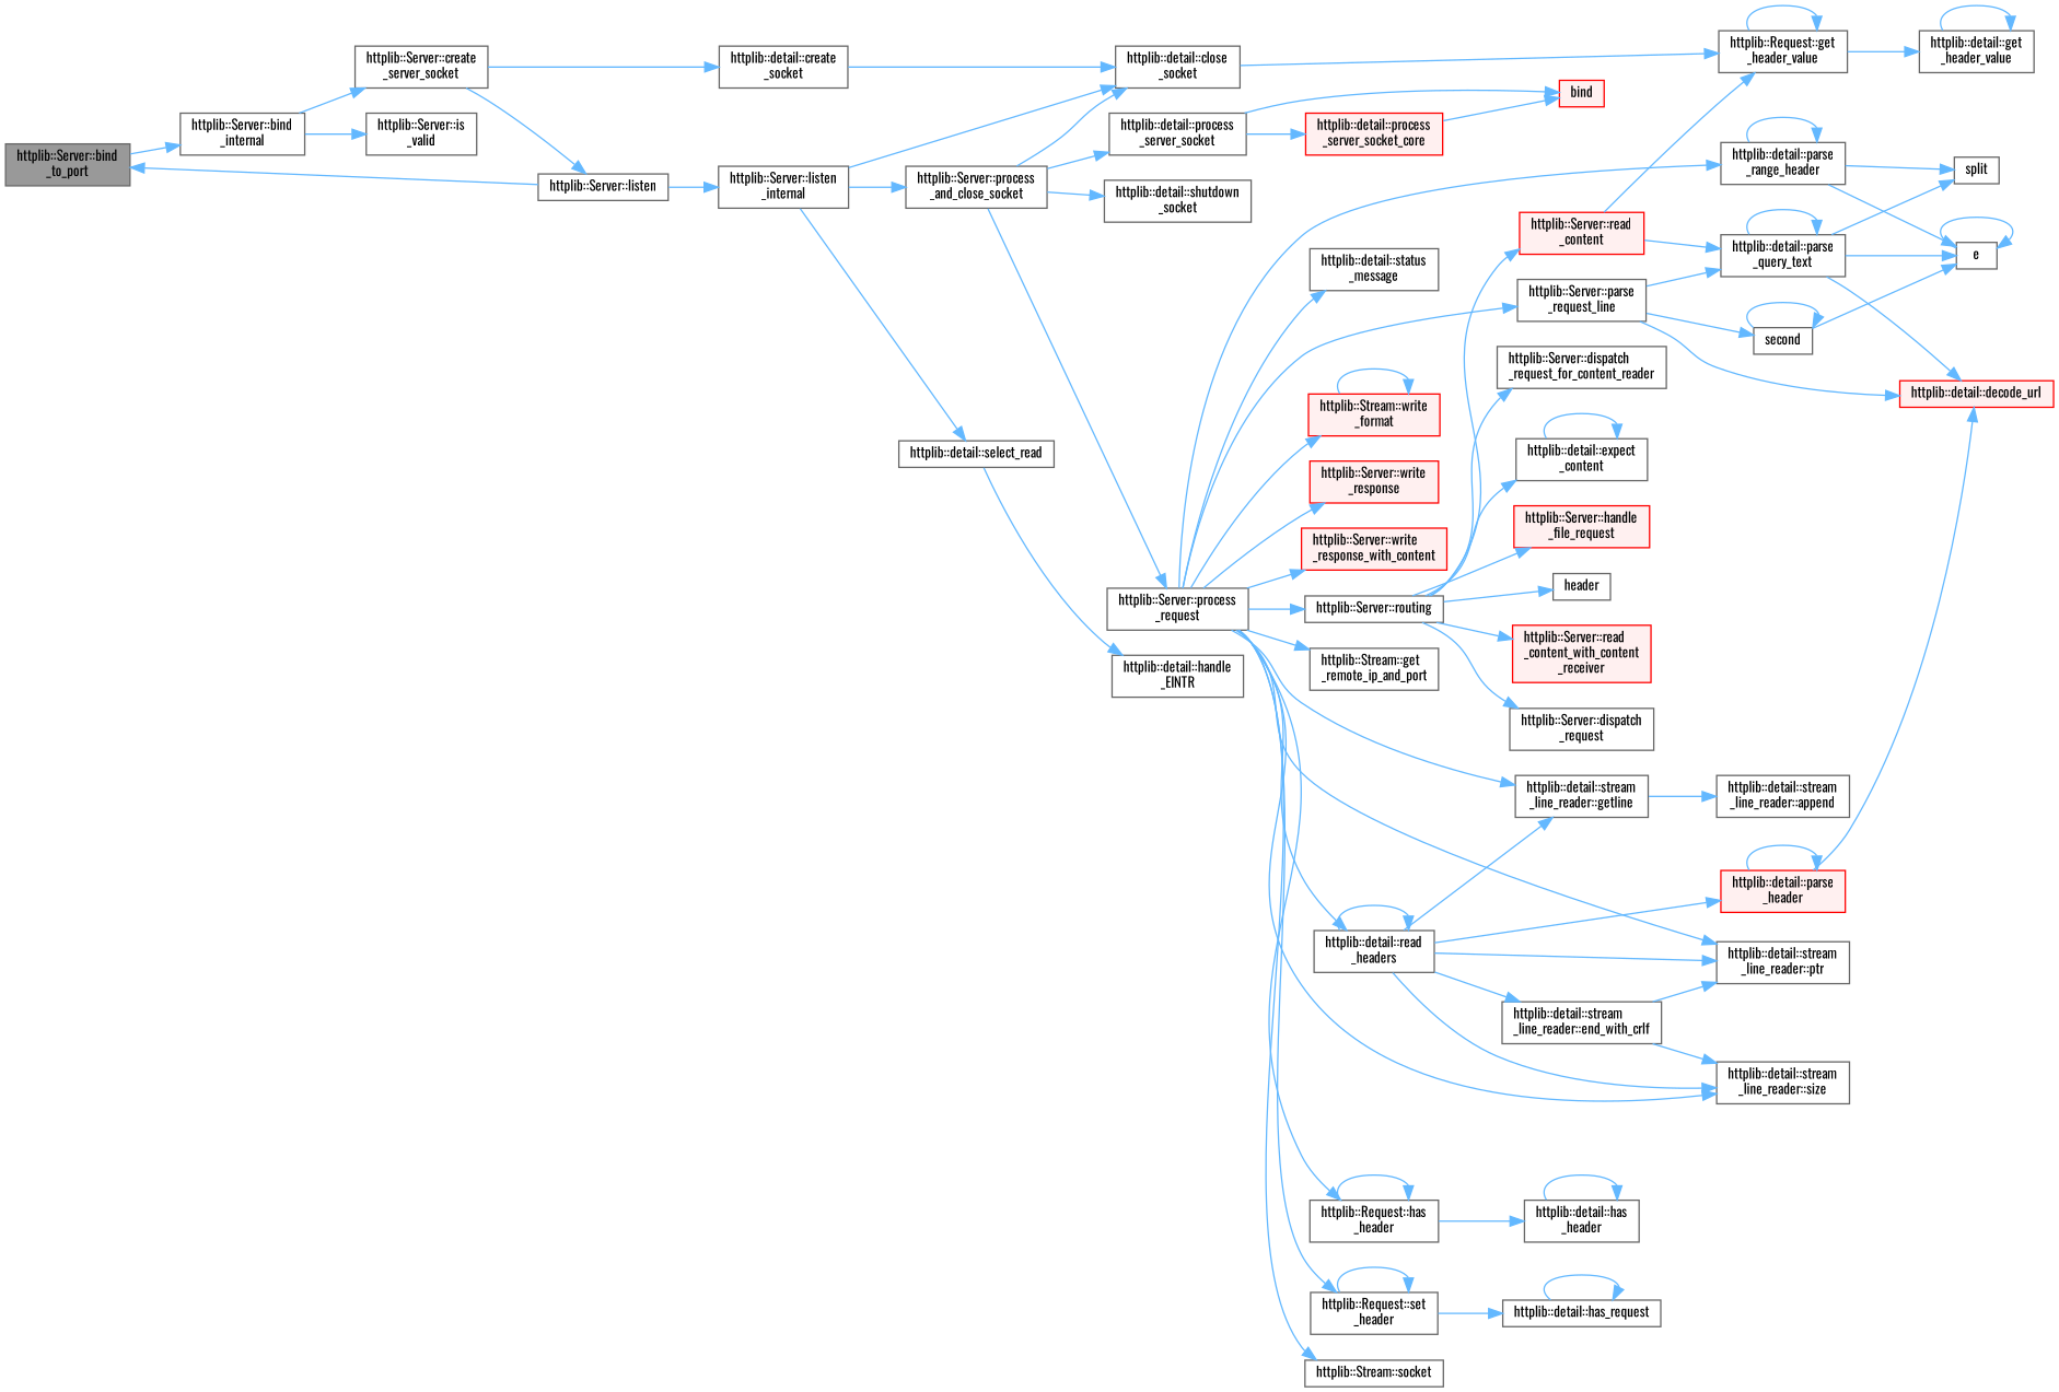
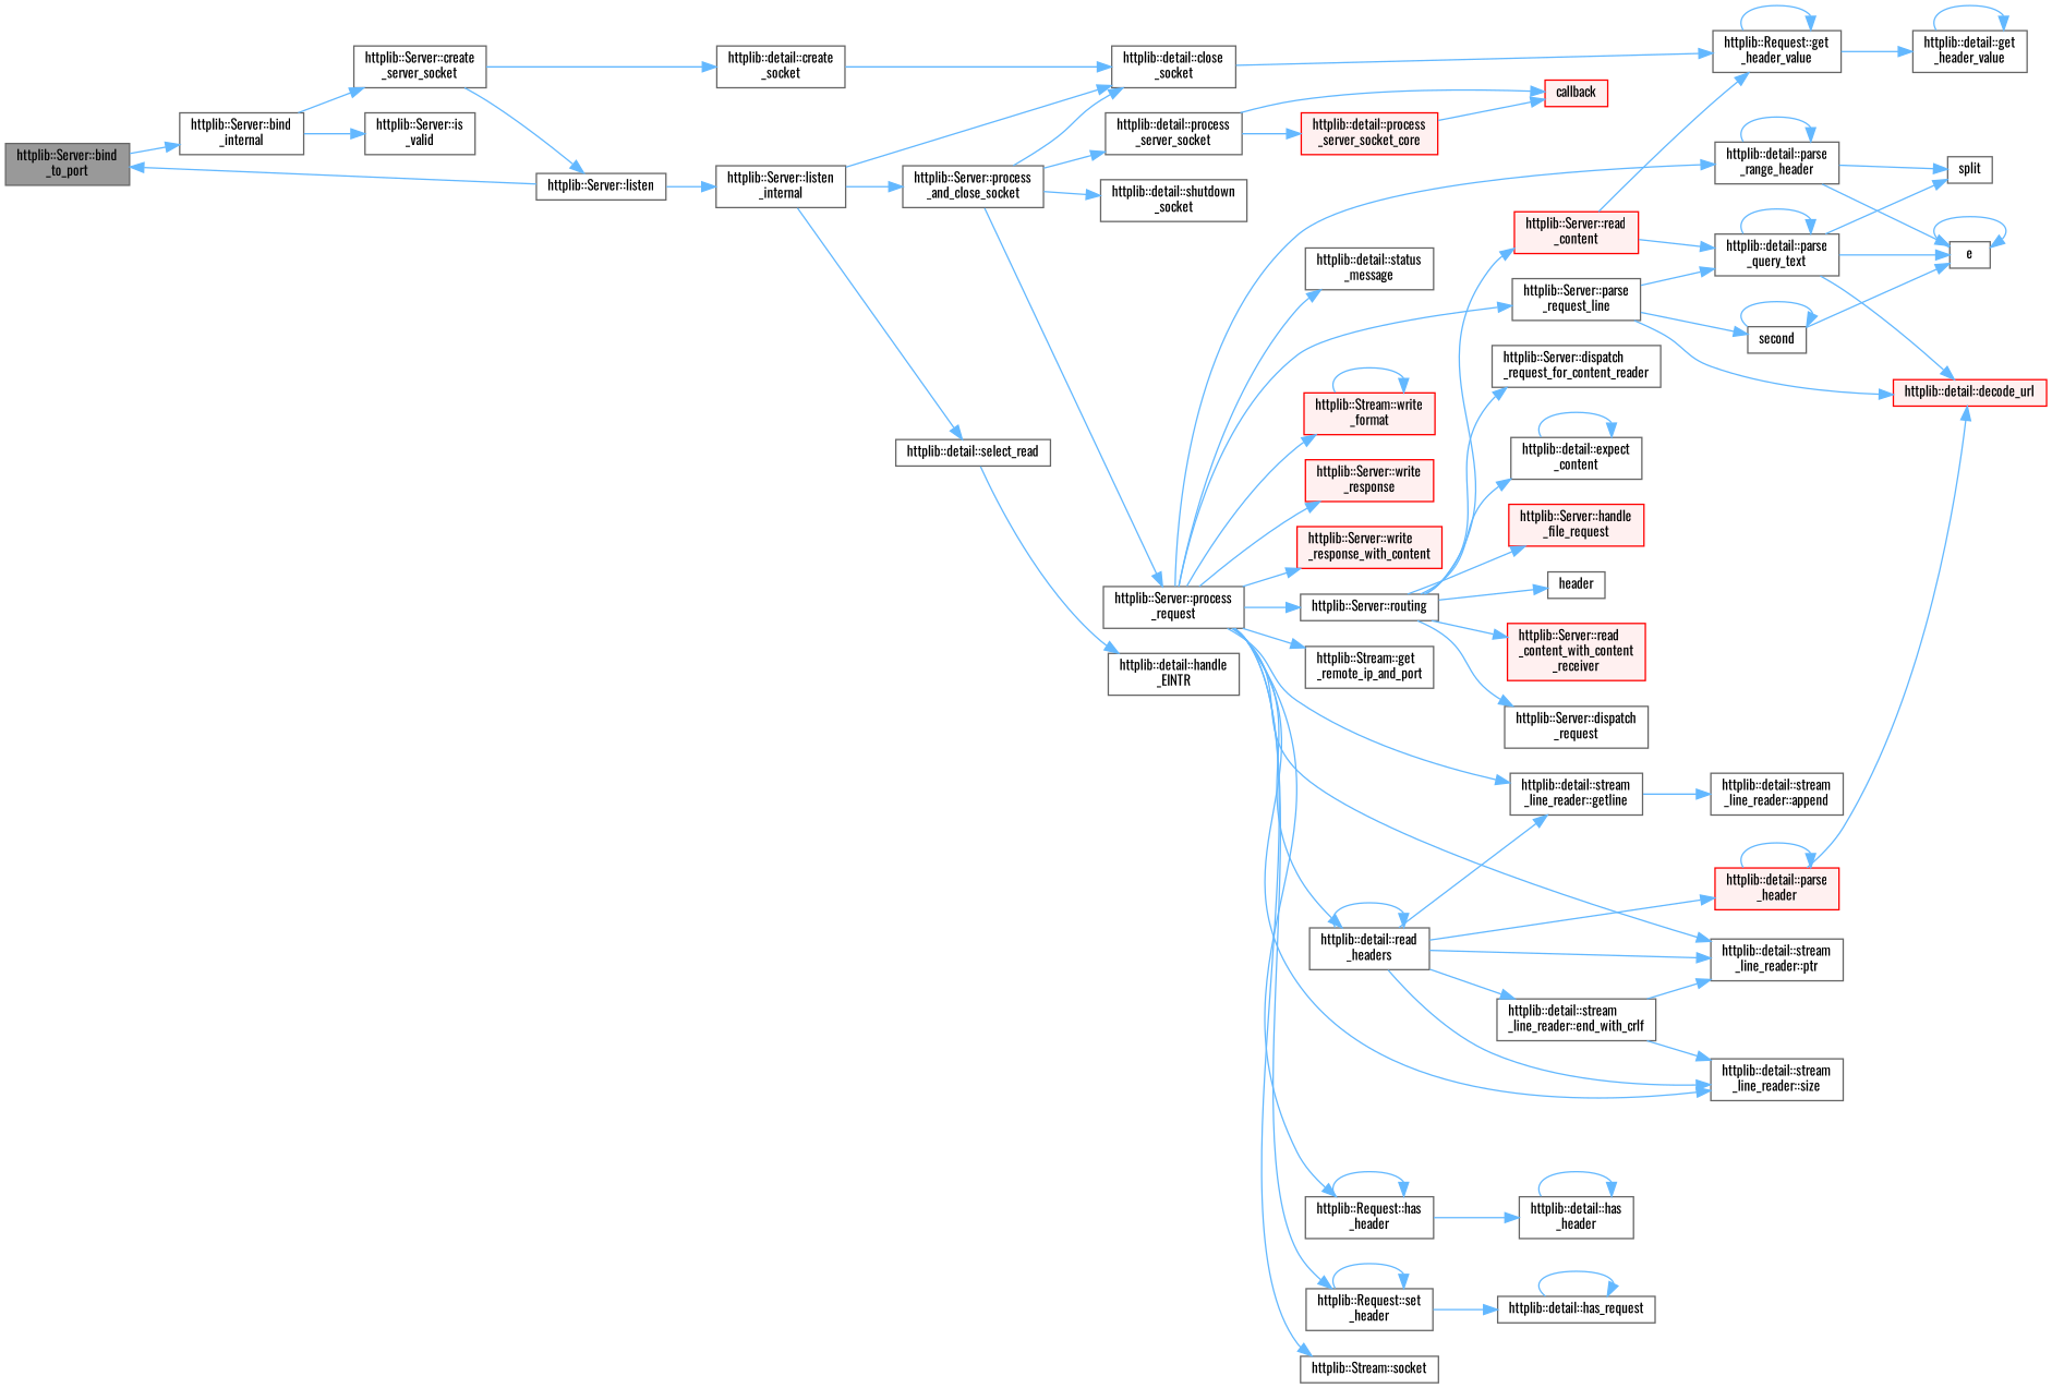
  digraph {
    fontname=Oswald
    rankdir=LR
    node [color=grey40 fillcolor=white fontname=Oswald fontsize=10 shape=box style=filled]
    edge [color=steelblue1 fontname=Oswald fontsize=10 labelfontname=Helvetica labelfontsize=10 style=solid]
    n1 [color=gray40 fillcolor=grey60 fontcolor=black height=0.2 label="httplib::Server::bind\l_to_port" width=0.4]
    n2 [height=0.2 label="httplib::Server::bind\l_internal" width=0.4]
    n3 [height=0.2 label="httplib::Server::create\l_server_socket" width=0.4]
    n4 [height=0.2 label="httplib::Server::is\l_valid" width=0.4]
    n5 [height=0.2 label="httplib::detail::create\l_socket" width=0.4]
    n6 [height=0.2 label="httplib::Server::listen" width=0.4]
    n7 [height=0.2 label="httplib::detail::close\l_socket" width=0.4]
    n8 [height=0.2 label="httplib::Server::listen\l_internal" width=0.4]
    n9 [height=0.2 label="httplib::Request::get\l_header_value" width=0.4]
    n10 [height=0.2 label="httplib::Server::process\l_and_close_socket" width=0.4]
    n11 [height=0.2 label="httplib::detail::select_read" width=0.4]
    n12 [height=0.2 label="httplib::Server::process\l_request" width=0.4]
    n13 [height=0.2 label="httplib::detail::process\l_server_socket" width=0.4]
    n14 [height=0.2 label="httplib::detail::shutdown\l_socket" width=0.4]
    n15 [height=0.2 label="httplib::detail::handle\l_EINTR" width=0.4]
    n16 [height=0.2 label="httplib::Stream::get\l_remote_ip_and_port" width=0.4]
    n17 [height=0.2 label="httplib::detail::stream\l_line_reader::getline" width=0.4]
    n18 [height=0.2 label="httplib::Request::has\l_header" width=0.4]
    n19 [height=0.2 label="httplib::detail::parse\l_range_header" width=0.4]
    n20 [height=0.2 label="httplib::Server::parse\l_request_line" width=0.4]
    n21 [height=0.2 label="httplib::detail::stream\l_line_reader::ptr" width=0.4]
    n22 [height=0.2 label="httplib::detail::read\l_headers" width=0.4]
    n23 [height=0.2 label="httplib::detail::stream\l_line_reader::size" width=0.4]
    n24 [height=0.2 label="httplib::Server::routing" width=0.4]
    n25 [height=0.2 label="httplib::Request::set\l_header" width=0.4]
    n26 [height=0.2 label="httplib::Stream::socket" width=0.4]
    n27 [height=0.2 label="httplib::detail::status\l_message" width=0.4]
    n28 [color=red fillcolor="#FFF0F0" height=0.2 label="httplib::Stream::write\l_format" width=0.4]
    n29 [color=red fillcolor="#FFF0F0" height=0.2 label="httplib::Server::write\l_response" width=0.4]
    n30 [color=red fillcolor="#FFF0F0" height=0.2 label="httplib::Server::write\l_response_with_content" width=0.4]
-   n31 [color=red fillcolor="#FFF0F0" height=0.2 label=bind width=0.4]
+   n31 [color=red fillcolor="#FFF0F0" height=0.2 label=callback width=0.4]
    n32 [color=red fillcolor="#FFF0F0" height=0.2 label="httplib::detail::process\l_server_socket_core" width=0.4]
    n33 [height=0.2 label="httplib::detail::get\l_header_value" width=0.4]
    n34 [height=0.2 label="httplib::detail::stream\l_line_reader::append" width=0.4]
    n35 [height=0.2 label="httplib::detail::has\l_header" width=0.4]
    n36 [height=0.2 label=e width=0.4]
    n37 [height=0.2 label=split width=0.4]
    n38 [color=red fillcolor="#FFF0F0" height=0.2 label="httplib::detail::decode_url" width=0.4]
    n39 [height=0.2 label="httplib::detail::parse\l_query_text" width=0.4]
    n40 [height=0.2 label=second width=0.4]
    n41 [height=0.2 label="httplib::detail::stream\l_line_reader::end_with_crlf" width=0.4]
    n42 [color=red fillcolor="#FFF0F0" height=0.2 label="httplib::detail::parse\l_header" width=0.4]
    n43 [height=0.2 label="httplib::Server::dispatch\l_request" width=0.4]
    n44 [height=0.2 label="httplib::Server::dispatch\l_request_for_content_reader" width=0.4]
    n45 [height=0.2 label="httplib::detail::expect\l_content" width=0.4]
    n46 [color=red fillcolor="#FFF0F0" height=0.2 label="httplib::Server::handle\l_file_request" width=0.4]
    n47 [height=0.2 label=header width=0.4]
    n48 [color=red fillcolor="#FFF0F0" height=0.2 label="httplib::Server::read\l_content" width=0.4]
    n49 [color=red fillcolor="#FFF0F0" height=0.2 label="httplib::Server::read\l_content_with_content\l_receiver" width=0.4]
    n50 [height=0.2 label="httplib::detail::has_request" width=0.4]
    n1 -> n2
    n2 -> n3
    n2 -> n4
    n3 -> n5
    n3 -> n6
    n5 -> n7
    n6 -> n1
    n6 -> n8
    n7 -> n9
    n8 -> n7
    n8 -> n10
    n8 -> n11
    n9 -> n9
    n9 -> n33
    n10 -> n7
    n10 -> n12
    n10 -> n13
    n10 -> n14
    n11 -> n15
    n12 -> n16
    n12 -> n17
    n12 -> n18
    n12 -> n19
    n12 -> n20
    n12 -> n21
    n12 -> n22
    n12 -> n23
    n12 -> n24
    n12 -> n25
    n12 -> n26
    n12 -> n27
    n12 -> n28
    n12 -> n29
    n12 -> n30
    n13 -> n31
    n13 -> n32
    n17 -> n34
    n18 -> n18
    n18 -> n35
    n19 -> n19
    n19 -> n36
    n19 -> n37
    n20 -> n38
    n20 -> n39
    n20 -> n40
    n22 -> n17
    n22 -> n21
    n22 -> n22
    n22 -> n23
    n22 -> n41
    n22 -> n42
    n24 -> n43
    n24 -> n44
    n24 -> n45
    n24 -> n46
    n24 -> n47
    n24 -> n48
    n24 -> n49
    n25 -> n25
    n25 -> n50
    n28 -> n28
    n32 -> n31
    n33 -> n33
    n35 -> n35
    n36 -> n36
    n39 -> n36
    n39 -> n37
    n39 -> n38
    n39 -> n39
    n40 -> n36
    n40 -> n40
    n41 -> n21
    n41 -> n23
    n42 -> n38
    n42 -> n42
    n45 -> n45
    n48 -> n9
    n48 -> n39
    n50 -> n50
  }
